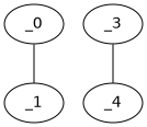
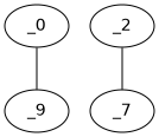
  graph {
    fontname="DejaVu Sans"
    node [fontname="DejaVu Sans"]
    edge [fontname="DejaVu Sans"]
    _0 [x=0.71 y=0.72]
-   _1 [x=1.18526 y=2.87305]
-   _3 [x=0.88 y=1.49]
-   _4 [x=1.68715 y=1.68055]
+   _1 [x=1.18526 y=2.87305 label=_9]
+   _3 [x=0.88 y=1.49 label=_2]
+   _4 [x=1.68715 y=1.68055 label=_7]
    _0 -- _1
    _3 -- _4
  }
